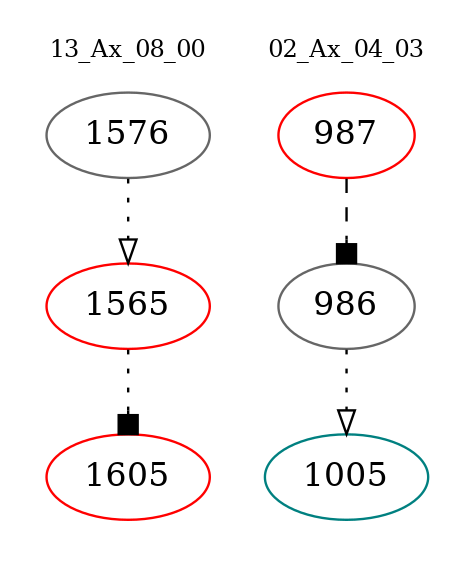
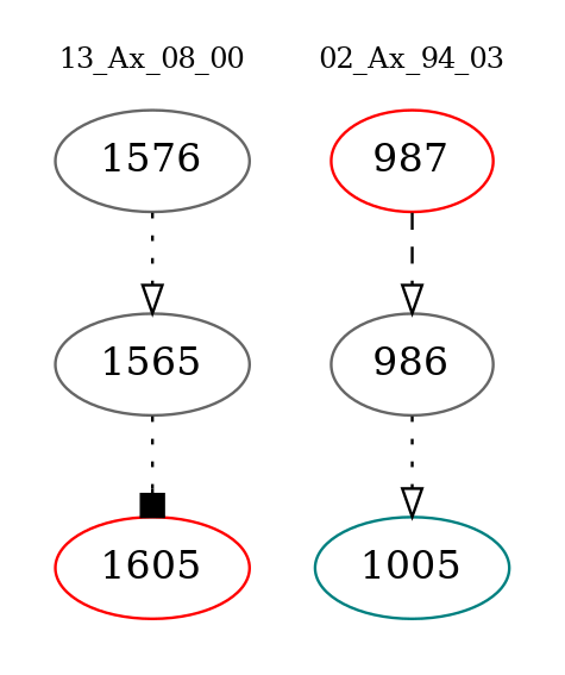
  digraph {
    node [color=red]
    edge [arrowhead=onormal color=black style=dotted]
    n1 [color=gray40 label=1576]
-   n2 [label=1565]
+   n2 [color=gray40 label=1565]
    n3 [label=1605]
    n4 [label=987]
    n5 [color=gray40 label=986]
    n6 [color=teal label=1005]
    subgraph cluster_1 {
      color=white
      fontsize=10
      label="13_Ax_08_00"
      n1
      n2
      n3
    }
    subgraph cluster_2 {
      color=white
      fontsize=10
-     label="02_Ax_04_03"
+     label="02_Ax_94_03"
      n4
      n5
      n6
    }
    n1 -> n2
    n2 -> n3 [arrowhead=box]
-   n4 -> n5 [arrowhead=box style=dashed]
+   n4 -> n5 [style=dashed]
    n5 -> n6
  }
